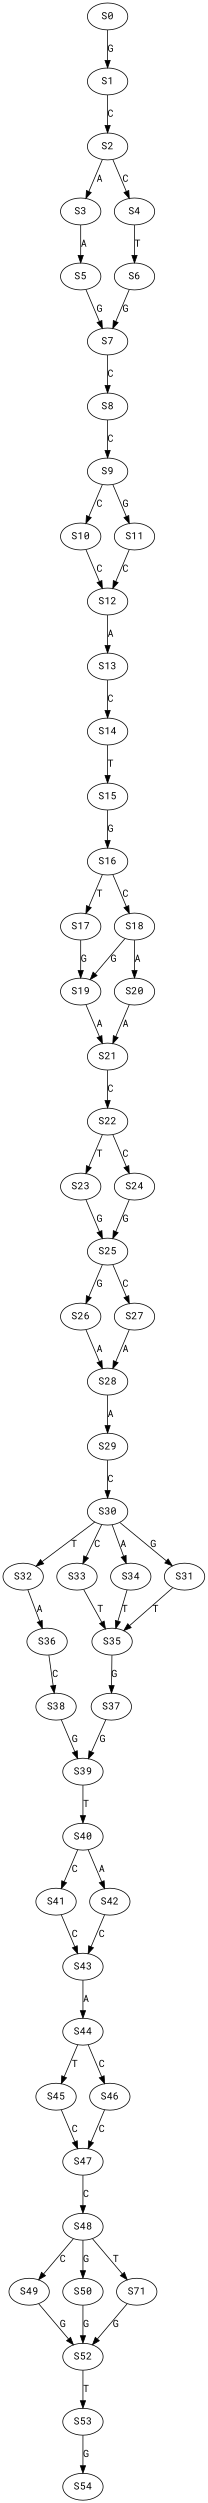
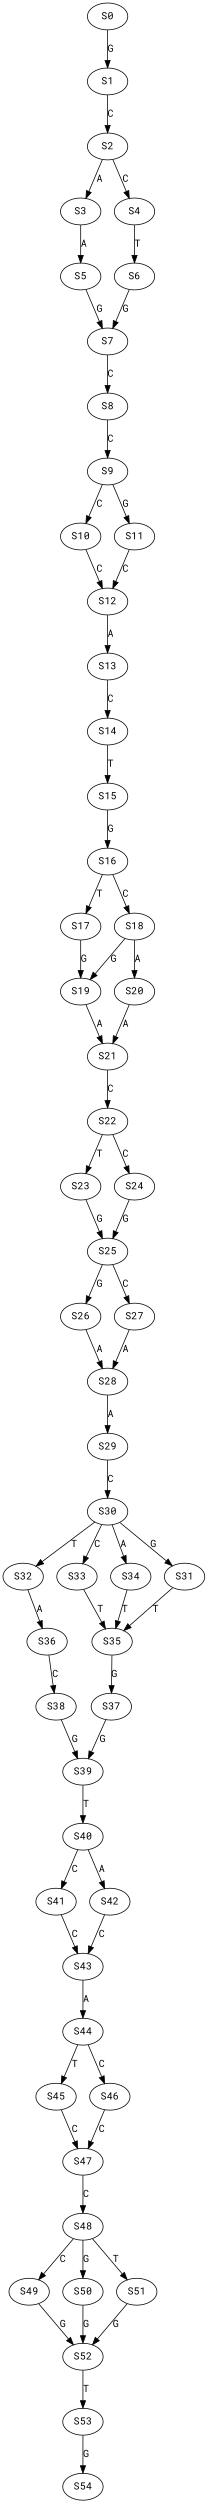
  strict digraph {
    fontname="Roboto Mono"
    node [fontname="Roboto Mono"]
    edge [fontname="Roboto Mono"]
    S0
    S1
    S2
    S3
    S4
    S5
    S6
    S7
    S8
    S9
    S10
    S11
    S12
    S13
    S14
    S15
    S16
    S17
    S18
    S19
    S20
    S21
    S22
    S23
    S24
    S25
    S26
    S27
    S28
    S29
    S30
    S31
    S32
    S33
    S34
    S35
    S36
    S37
    S38
    S39
    S40
    S41
    S42
    S43
    S44
    S45
    S46
    S47
    S48
    S49
    S50
-   S51 [label=S71]
+   S51
    S52
    S53
    S54
    S0 -> S1 [label=G]
    S1 -> S2 [label=C]
    S2 -> S3 [label=A]
    S2 -> S4 [label=C]
    S3 -> S5 [label=A]
    S4 -> S6 [label=T]
    S5 -> S7 [label=G]
    S6 -> S7 [label=G]
    S7 -> S8 [label=C]
    S8 -> S9 [label=C]
    S9 -> S10 [label=C]
    S9 -> S11 [label=G]
    S10 -> S12 [label=C]
    S11 -> S12 [label=C]
    S12 -> S13 [label=A]
    S13 -> S14 [label=C]
    S14 -> S15 [label=T]
    S15 -> S16 [label=G]
    S16 -> S17 [label=T]
    S16 -> S18 [label=C]
    S17 -> S19 [label=G]
    S18 -> S19 [label=G]
    S18 -> S20 [label=A]
    S19 -> S21 [label=A]
    S20 -> S21 [label=A]
    S21 -> S22 [label=C]
    S22 -> S23 [label=T]
    S22 -> S24 [label=C]
    S23 -> S25 [label=G]
    S24 -> S25 [label=G]
    S25 -> S26 [label=G]
    S25 -> S27 [label=C]
    S26 -> S28 [label=A]
    S27 -> S28 [label=A]
    S28 -> S29 [label=A]
    S29 -> S30 [label=C]
    S30 -> S31 [label=G]
    S30 -> S32 [label=T]
    S30 -> S33 [label=C]
    S30 -> S34 [label=A]
    S31 -> S35 [label=T]
    S32 -> S36 [label=A]
    S33 -> S35 [label=T]
    S34 -> S35 [label=T]
    S35 -> S37 [label=G]
    S36 -> S38 [label=C]
    S37 -> S39 [label=G]
    S38 -> S39 [label=G]
    S39 -> S40 [label=T]
    S40 -> S41 [label=C]
    S40 -> S42 [label=A]
    S41 -> S43 [label=C]
    S42 -> S43 [label=C]
    S43 -> S44 [label=A]
    S44 -> S45 [label=T]
    S44 -> S46 [label=C]
    S45 -> S47 [label=C]
    S46 -> S47 [label=C]
    S47 -> S48 [label=C]
    S48 -> S49 [label=C]
    S48 -> S50 [label=G]
    S48 -> S51 [label=T]
    S49 -> S52 [label=G]
    S50 -> S52 [label=G]
    S51 -> S52 [label=G]
    S52 -> S53 [label=T]
    S53 -> S54 [label=G]
  }
